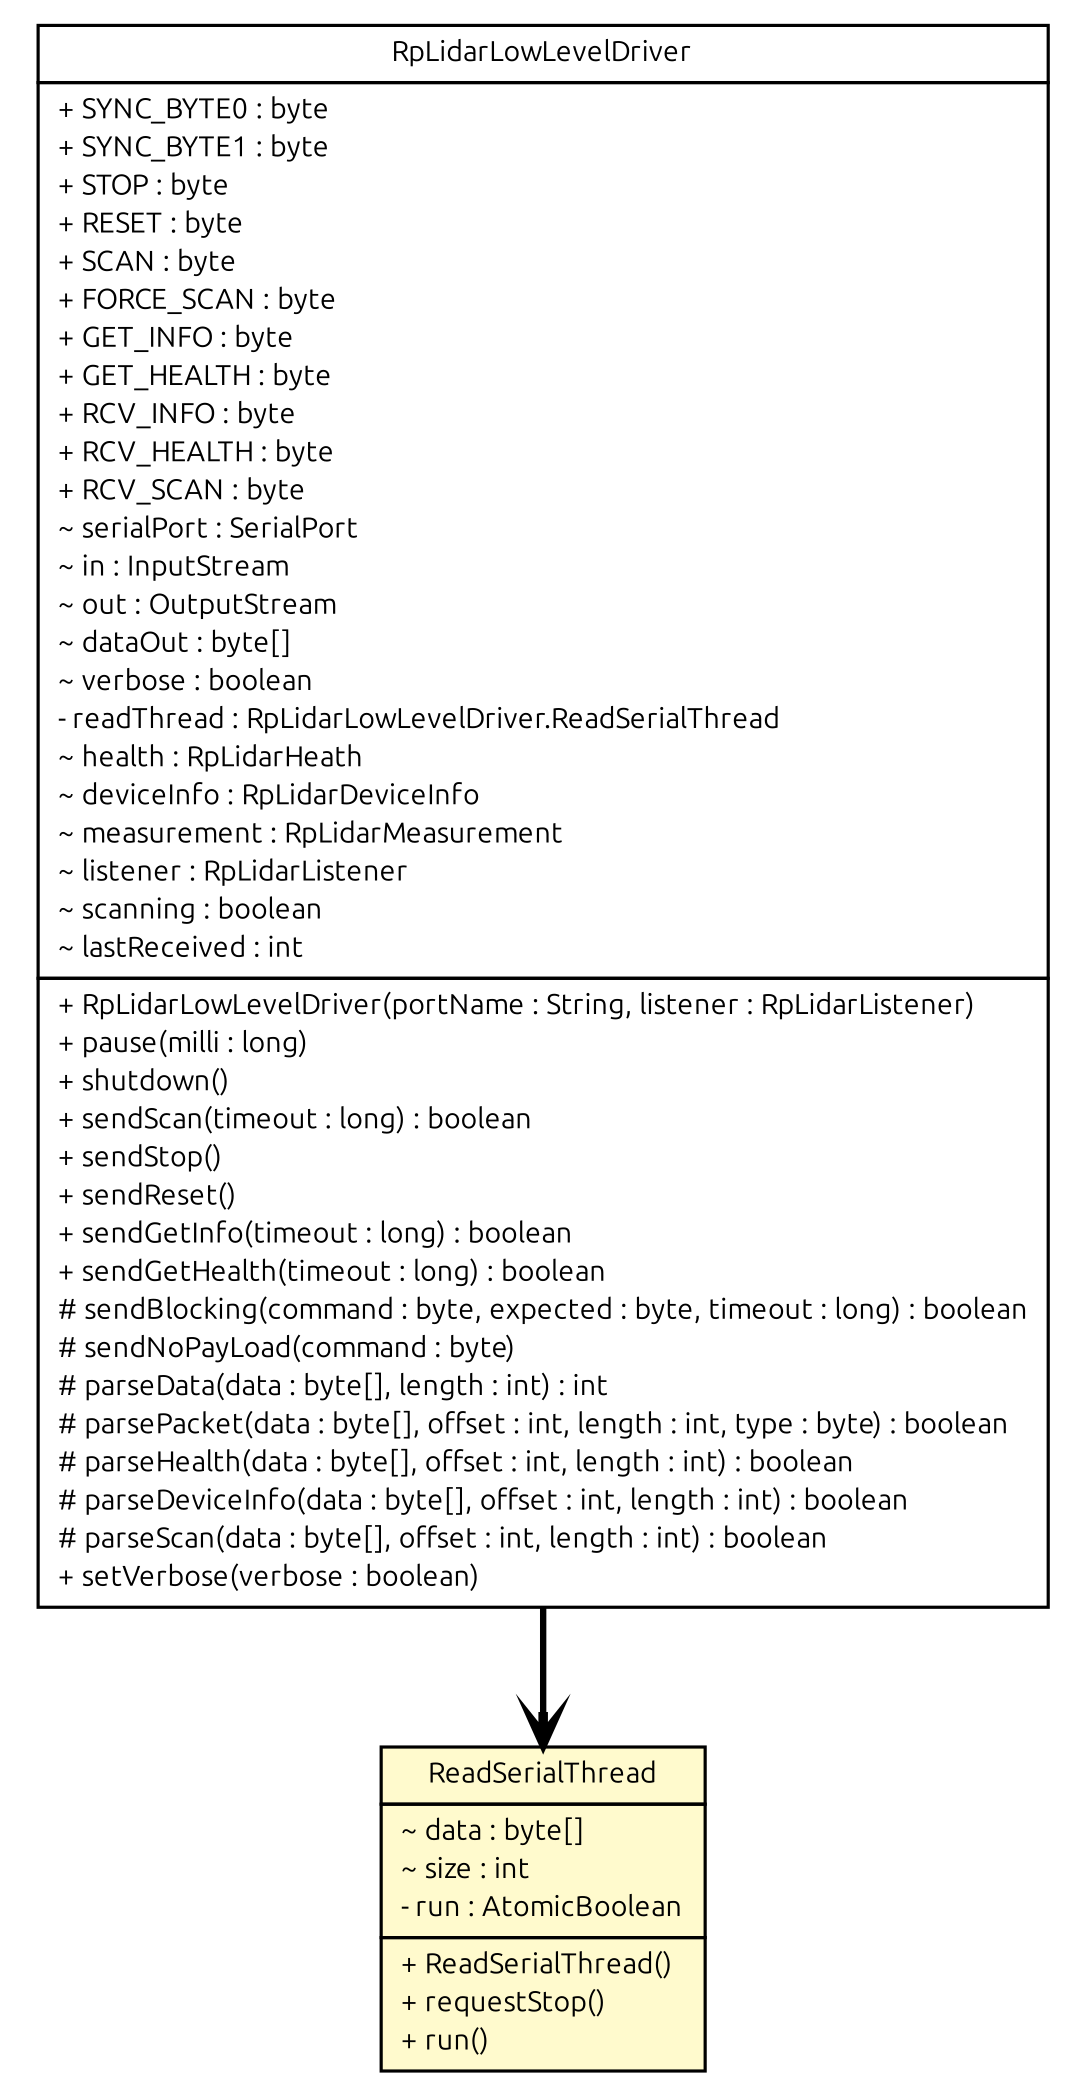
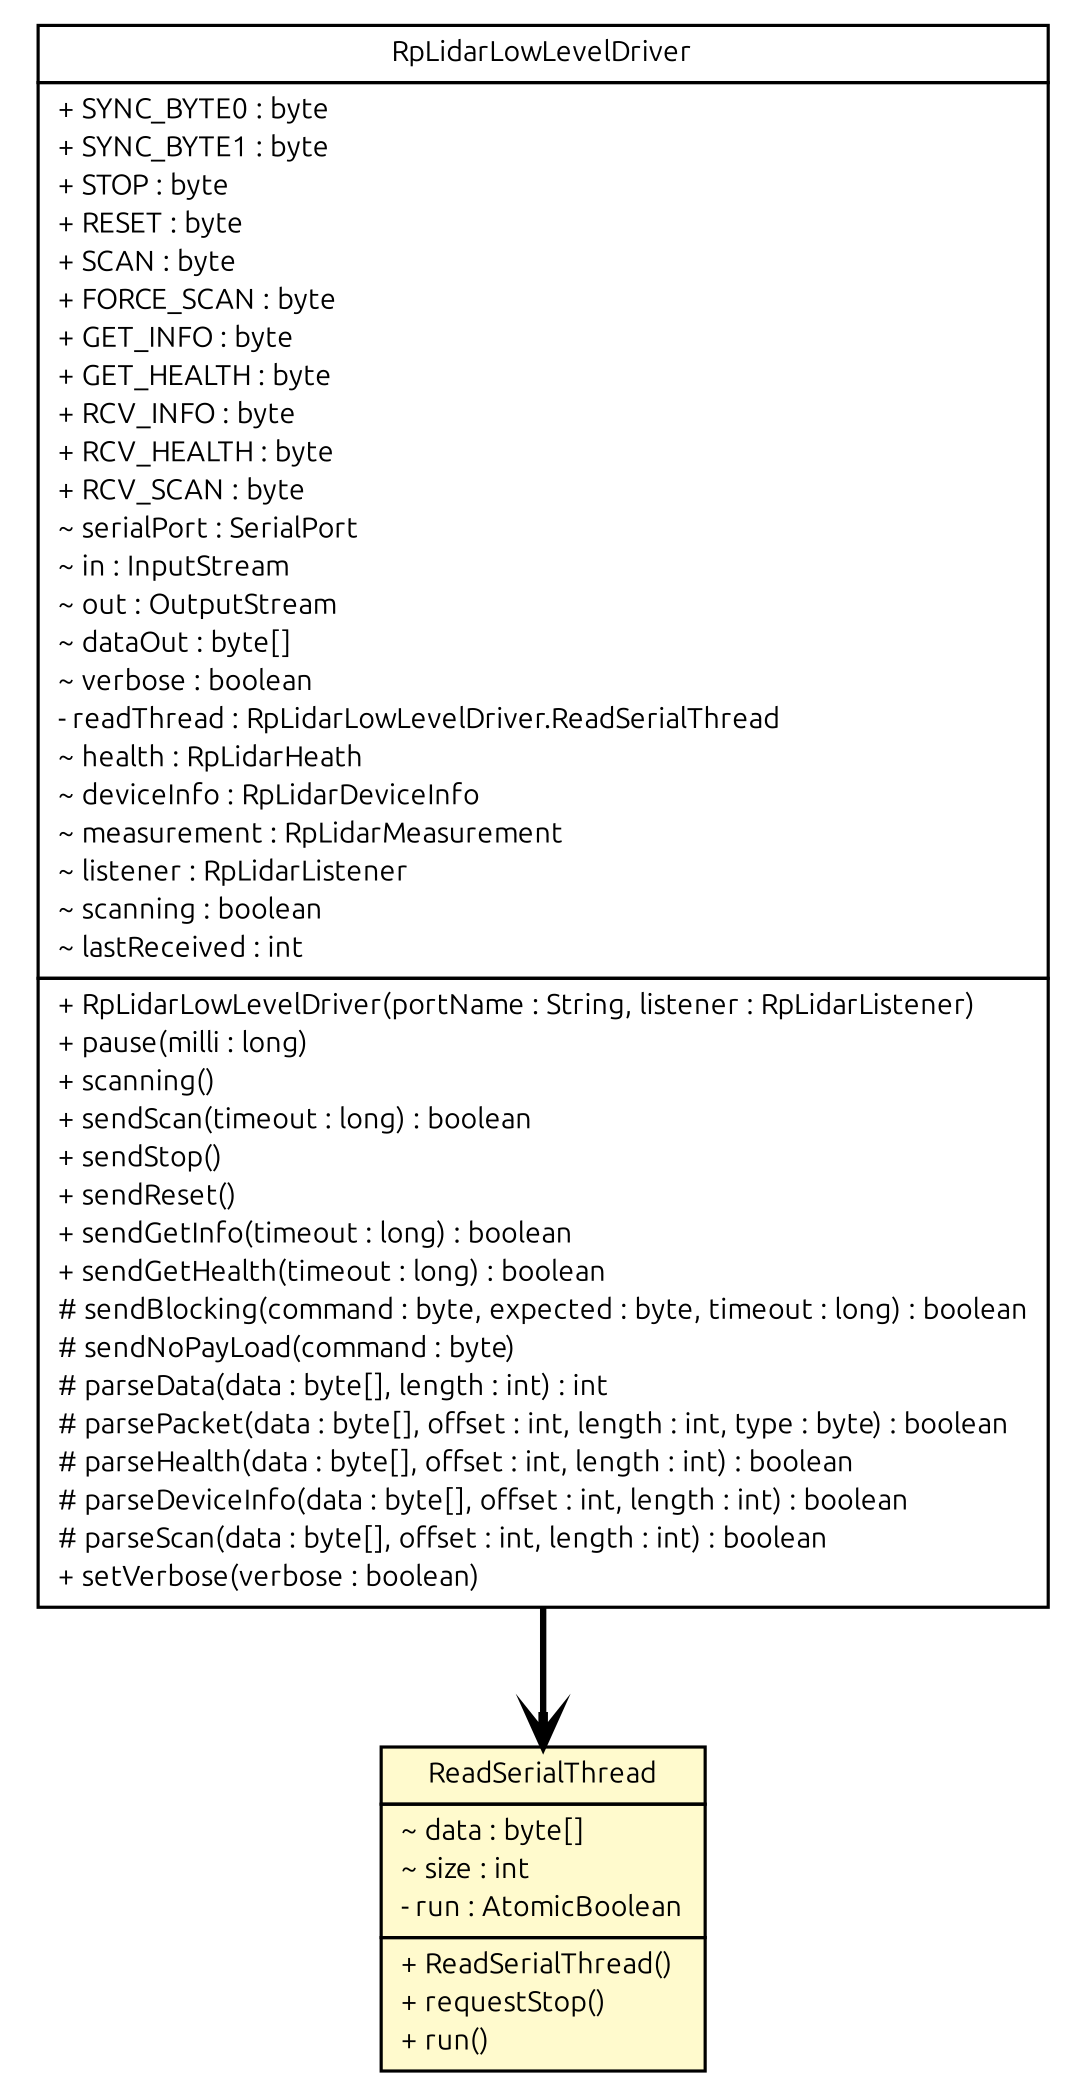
  digraph {
    nodesep=0.25
    ranksep=0.5
    fontname=Ubuntu
    node [fontcolor=black fontname=Ubuntu fontsize=9.0 shape=plaintext]
-   n1 [label=<<table title="ev3dev.sensors.slamtec.service.RpLidarLowLevelDriver" border="0" cellborder="1" cellspacing="0" cellpadding="2" port="p" href="./RpLidarLowLevelDriver.html"> 		<tr><td><table border="0" cellspacing="0" cellpadding="1"> <tr><td align="center" balign="center"> RpLidarLowLevelDriver </td></tr> 		</table></td></tr> 		<tr><td><table border="0" cellspacing="0" cellpadding="1"> <tr><td align="left" balign="left"> + SYNC_BYTE0 : byte </td></tr> <tr><td align="left" balign="left"> + SYNC_BYTE1 : byte </td></tr> <tr><td align="left" balign="left"> + STOP : byte </td></tr> <tr><td align="left" balign="left"> + RESET : byte </td></tr> <tr><td align="left" balign="left"> + SCAN : byte </td></tr> <tr><td align="left" balign="left"> + FORCE_SCAN : byte </td></tr> <tr><td align="left" balign="left"> + GET_INFO : byte </td></tr> <tr><td align="left" balign="left"> + GET_HEALTH : byte </td></tr> <tr><td align="left" balign="left"> + RCV_INFO : byte </td></tr> <tr><td align="left" balign="left"> + RCV_HEALTH : byte </td></tr> <tr><td align="left" balign="left"> + RCV_SCAN : byte </td></tr> <tr><td align="left" balign="left"> ~ serialPort : SerialPort </td></tr> <tr><td align="left" balign="left"> ~ in : InputStream </td></tr> <tr><td align="left" balign="left"> ~ out : OutputStream </td></tr> <tr><td align="left" balign="left"> ~ dataOut : byte[] </td></tr> <tr><td align="left" balign="left"> ~ verbose : boolean </td></tr> <tr><td align="left" balign="left"> - readThread : RpLidarLowLevelDriver.ReadSerialThread </td></tr> <tr><td align="left" balign="left"> ~ health : RpLidarHeath </td></tr> <tr><td align="left" balign="left"> ~ deviceInfo : RpLidarDeviceInfo </td></tr> <tr><td align="left" balign="left"> ~ measurement : RpLidarMeasurement </td></tr> <tr><td align="left" balign="left"> ~ listener : RpLidarListener </td></tr> <tr><td align="left" balign="left"> ~ scanning : boolean </td></tr> <tr><td align="left" balign="left"> ~ lastReceived : int </td></tr> 		</table></td></tr> 		<tr><td><table border="0" cellspacing="0" cellpadding="1"> <tr><td align="left" balign="left"> + RpLidarLowLevelDriver(portName : String, listener : RpLidarListener) </td></tr> <tr><td align="left" balign="left"> + pause(milli : long) </td></tr> <tr><td align="left" balign="left"> + shutdown() </td></tr> <tr><td align="left" balign="left"> + sendScan(timeout : long) : boolean </td></tr> <tr><td align="left" balign="left"> + sendStop() </td></tr> <tr><td align="left" balign="left"> + sendReset() </td></tr> <tr><td align="left" balign="left"> + sendGetInfo(timeout : long) : boolean </td></tr> <tr><td align="left" balign="left"> + sendGetHealth(timeout : long) : boolean </td></tr> <tr><td align="left" balign="left"> # sendBlocking(command : byte, expected : byte, timeout : long) : boolean </td></tr> <tr><td align="left" balign="left"> # sendNoPayLoad(command : byte) </td></tr> <tr><td align="left" balign="left"> # parseData(data : byte[], length : int) : int </td></tr> <tr><td align="left" balign="left"> # parsePacket(data : byte[], offset : int, length : int, type : byte) : boolean </td></tr> <tr><td align="left" balign="left"> # parseHealth(data : byte[], offset : int, length : int) : boolean </td></tr> <tr><td align="left" balign="left"> # parseDeviceInfo(data : byte[], offset : int, length : int) : boolean </td></tr> <tr><td align="left" balign="left"> # parseScan(data : byte[], offset : int, length : int) : boolean </td></tr> <tr><td align="left" balign="left"> + setVerbose(verbose : boolean) </td></tr> 		</table></td></tr> 		</table>>]
+   n1 [label=<<table title="ev3dev.sensors.slamtec.service.RpLidarLowLevelDriver" border="0" cellborder="1" cellspacing="0" cellpadding="2" port="p" href="./RpLidarLowLevelDriver.html"> 		<tr><td><table border="0" cellspacing="0" cellpadding="1"> <tr><td align="center" balign="center"> RpLidarLowLevelDriver </td></tr> 		</table></td></tr> 		<tr><td><table border="0" cellspacing="0" cellpadding="1"> <tr><td align="left" balign="left"> + SYNC_BYTE0 : byte </td></tr> <tr><td align="left" balign="left"> + SYNC_BYTE1 : byte </td></tr> <tr><td align="left" balign="left"> + STOP : byte </td></tr> <tr><td align="left" balign="left"> + RESET : byte </td></tr> <tr><td align="left" balign="left"> + SCAN : byte </td></tr> <tr><td align="left" balign="left"> + FORCE_SCAN : byte </td></tr> <tr><td align="left" balign="left"> + GET_INFO : byte </td></tr> <tr><td align="left" balign="left"> + GET_HEALTH : byte </td></tr> <tr><td align="left" balign="left"> + RCV_INFO : byte </td></tr> <tr><td align="left" balign="left"> + RCV_HEALTH : byte </td></tr> <tr><td align="left" balign="left"> + RCV_SCAN : byte </td></tr> <tr><td align="left" balign="left"> ~ serialPort : SerialPort </td></tr> <tr><td align="left" balign="left"> ~ in : InputStream </td></tr> <tr><td align="left" balign="left"> ~ out : OutputStream </td></tr> <tr><td align="left" balign="left"> ~ dataOut : byte[] </td></tr> <tr><td align="left" balign="left"> ~ verbose : boolean </td></tr> <tr><td align="left" balign="left"> - readThread : RpLidarLowLevelDriver.ReadSerialThread </td></tr> <tr><td align="left" balign="left"> ~ health : RpLidarHeath </td></tr> <tr><td align="left" balign="left"> ~ deviceInfo : RpLidarDeviceInfo </td></tr> <tr><td align="left" balign="left"> ~ measurement : RpLidarMeasurement </td></tr> <tr><td align="left" balign="left"> ~ listener : RpLidarListener </td></tr> <tr><td align="left" balign="left"> ~ scanning : boolean </td></tr> <tr><td align="left" balign="left"> ~ lastReceived : int </td></tr> 		</table></td></tr> 		<tr><td><table border="0" cellspacing="0" cellpadding="1"> <tr><td align="left" balign="left"> + RpLidarLowLevelDriver(portName : String, listener : RpLidarListener) </td></tr> <tr><td align="left" balign="left"> + pause(milli : long) </td></tr> <tr><td align="left" balign="left"> + scanning() </td></tr> <tr><td align="left" balign="left"> + sendScan(timeout : long) : boolean </td></tr> <tr><td align="left" balign="left"> + sendStop() </td></tr> <tr><td align="left" balign="left"> + sendReset() </td></tr> <tr><td align="left" balign="left"> + sendGetInfo(timeout : long) : boolean </td></tr> <tr><td align="left" balign="left"> + sendGetHealth(timeout : long) : boolean </td></tr> <tr><td align="left" balign="left"> # sendBlocking(command : byte, expected : byte, timeout : long) : boolean </td></tr> <tr><td align="left" balign="left"> # sendNoPayLoad(command : byte) </td></tr> <tr><td align="left" balign="left"> # parseData(data : byte[], length : int) : int </td></tr> <tr><td align="left" balign="left"> # parsePacket(data : byte[], offset : int, length : int, type : byte) : boolean </td></tr> <tr><td align="left" balign="left"> # parseHealth(data : byte[], offset : int, length : int) : boolean </td></tr> <tr><td align="left" balign="left"> # parseDeviceInfo(data : byte[], offset : int, length : int) : boolean </td></tr> <tr><td align="left" balign="left"> # parseScan(data : byte[], offset : int, length : int) : boolean </td></tr> <tr><td align="left" balign="left"> + setVerbose(verbose : boolean) </td></tr> 		</table></td></tr> 		</table>>]
    n2 [label=<<table title="ev3dev.sensors.slamtec.service.RpLidarLowLevelDriver.ReadSerialThread" border="0" cellborder="1" cellspacing="0" cellpadding="2" port="p" bgcolor="lemonChiffon" href="./RpLidarLowLevelDriver.ReadSerialThread.html"> 		<tr><td><table border="0" cellspacing="0" cellpadding="1"> <tr><td align="center" balign="center"> ReadSerialThread </td></tr> 		</table></td></tr> 		<tr><td><table border="0" cellspacing="0" cellpadding="1"> <tr><td align="left" balign="left"> ~ data : byte[] </td></tr> <tr><td align="left" balign="left"> ~ size : int </td></tr> <tr><td align="left" balign="left"> - run : AtomicBoolean </td></tr> 		</table></td></tr> 		<tr><td><table border="0" cellspacing="0" cellpadding="1"> <tr><td align="left" balign="left"> + ReadSerialThread() </td></tr> <tr><td align="left" balign="left"> + requestStop() </td></tr> <tr><td align="left" balign="left"> + run() </td></tr> 		</table></td></tr> 		</table>>]
    n1 -> n2 [arrowhead=open color=black fontcolor=black fontname=Ubuntu fontsize=10.0 headport=p labelfontname=Helvetica labelfontsize=10 tailport=p style=bold]
  }
